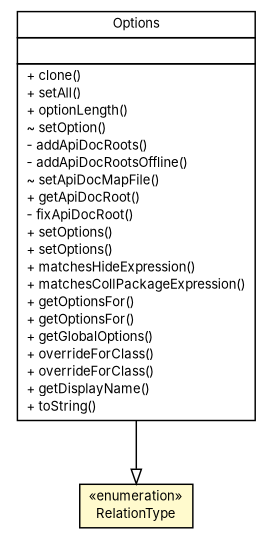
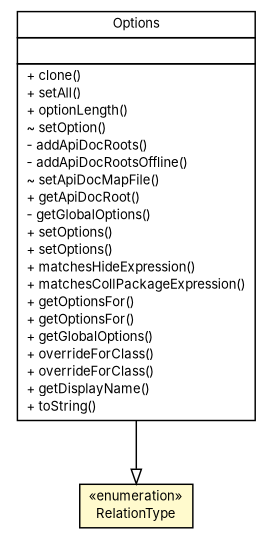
  digraph {
    nodesep=0.25
    ranksep=0.5
    fontname=Inter
    node [fontcolor=black fontname=Inter fontsize=9.0 shape=plaintext]
-   n1 [label=<<table title="org.umlgraph.doclet.Options" border="0" cellborder="1" cellspacing="0" cellpadding="2" port="p" href="./Options.html"> 		<tr><td><table border="0" cellspacing="0" cellpadding="1"> <tr><td align="center" balign="center"> Options </td></tr> 		</table></td></tr> 		<tr><td><table border="0" cellspacing="0" cellpadding="1"> <tr><td align="left" balign="left">  </td></tr> 		</table></td></tr> 		<tr><td><table border="0" cellspacing="0" cellpadding="1"> <tr><td align="left" balign="left"> + clone() </td></tr> <tr><td align="left" balign="left"> + setAll() </td></tr> <tr><td align="left" balign="left"> + optionLength() </td></tr> <tr><td align="left" balign="left"> ~ setOption() </td></tr> <tr><td align="left" balign="left"> - addApiDocRoots() </td></tr> <tr><td align="left" balign="left"> - addApiDocRootsOffline() </td></tr> <tr><td align="left" balign="left"> ~ setApiDocMapFile() </td></tr> <tr><td align="left" balign="left"> + getApiDocRoot() </td></tr> <tr><td align="left" balign="left"> - fixApiDocRoot() </td></tr> <tr><td align="left" balign="left"> + setOptions() </td></tr> <tr><td align="left" balign="left"> + setOptions() </td></tr> <tr><td align="left" balign="left"> + matchesHideExpression() </td></tr> <tr><td align="left" balign="left"> + matchesCollPackageExpression() </td></tr> <tr><td align="left" balign="left"> + getOptionsFor() </td></tr> <tr><td align="left" balign="left"> + getOptionsFor() </td></tr> <tr><td align="left" balign="left"> + getGlobalOptions() </td></tr> <tr><td align="left" balign="left"> + overrideForClass() </td></tr> <tr><td align="left" balign="left"> + overrideForClass() </td></tr> <tr><td align="left" balign="left"> + getDisplayName() </td></tr> <tr><td align="left" balign="left"> + toString() </td></tr> 		</table></td></tr> 		</table>>]
+   n1 [label=<<table title="org.umlgraph.doclet.Options" border="0" cellborder="1" cellspacing="0" cellpadding="2" port="p" href="./Options.html"> 		<tr><td><table border="0" cellspacing="0" cellpadding="1"> <tr><td align="center" balign="center"> Options </td></tr> 		</table></td></tr> 		<tr><td><table border="0" cellspacing="0" cellpadding="1"> <tr><td align="left" balign="left">  </td></tr> 		</table></td></tr> 		<tr><td><table border="0" cellspacing="0" cellpadding="1"> <tr><td align="left" balign="left"> + clone() </td></tr> <tr><td align="left" balign="left"> + setAll() </td></tr> <tr><td align="left" balign="left"> + optionLength() </td></tr> <tr><td align="left" balign="left"> ~ setOption() </td></tr> <tr><td align="left" balign="left"> - addApiDocRoots() </td></tr> <tr><td align="left" balign="left"> - addApiDocRootsOffline() </td></tr> <tr><td align="left" balign="left"> ~ setApiDocMapFile() </td></tr> <tr><td align="left" balign="left"> + getApiDocRoot() </td></tr> <tr><td align="left" balign="left"> - getGlobalOptions() </td></tr> <tr><td align="left" balign="left"> + setOptions() </td></tr> <tr><td align="left" balign="left"> + setOptions() </td></tr> <tr><td align="left" balign="left"> + matchesHideExpression() </td></tr> <tr><td align="left" balign="left"> + matchesCollPackageExpression() </td></tr> <tr><td align="left" balign="left"> + getOptionsFor() </td></tr> <tr><td align="left" balign="left"> + getOptionsFor() </td></tr> <tr><td align="left" balign="left"> + getGlobalOptions() </td></tr> <tr><td align="left" balign="left"> + overrideForClass() </td></tr> <tr><td align="left" balign="left"> + overrideForClass() </td></tr> <tr><td align="left" balign="left"> + getDisplayName() </td></tr> <tr><td align="left" balign="left"> + toString() </td></tr> 		</table></td></tr> 		</table>>]
    n2 [label=<<table title="org.umlgraph.doclet.RelationType" border="0" cellborder="1" cellspacing="0" cellpadding="2" port="p" bgcolor="lemonChiffon" href="./RelationType.html"> 		<tr><td><table border="0" cellspacing="0" cellpadding="1"> <tr><td align="center" balign="center"> &#171;enumeration&#187; </td></tr> <tr><td align="center" balign="center"> RelationType </td></tr> 		</table></td></tr> 		</table>>]
    n1 -> n2 [arrowhead=onormal color=black fontcolor=black fontname=Inter fontsize=10.0 headport=p labelfontname=arial labelfontsize=10 tailport=p style=solid]
  }
